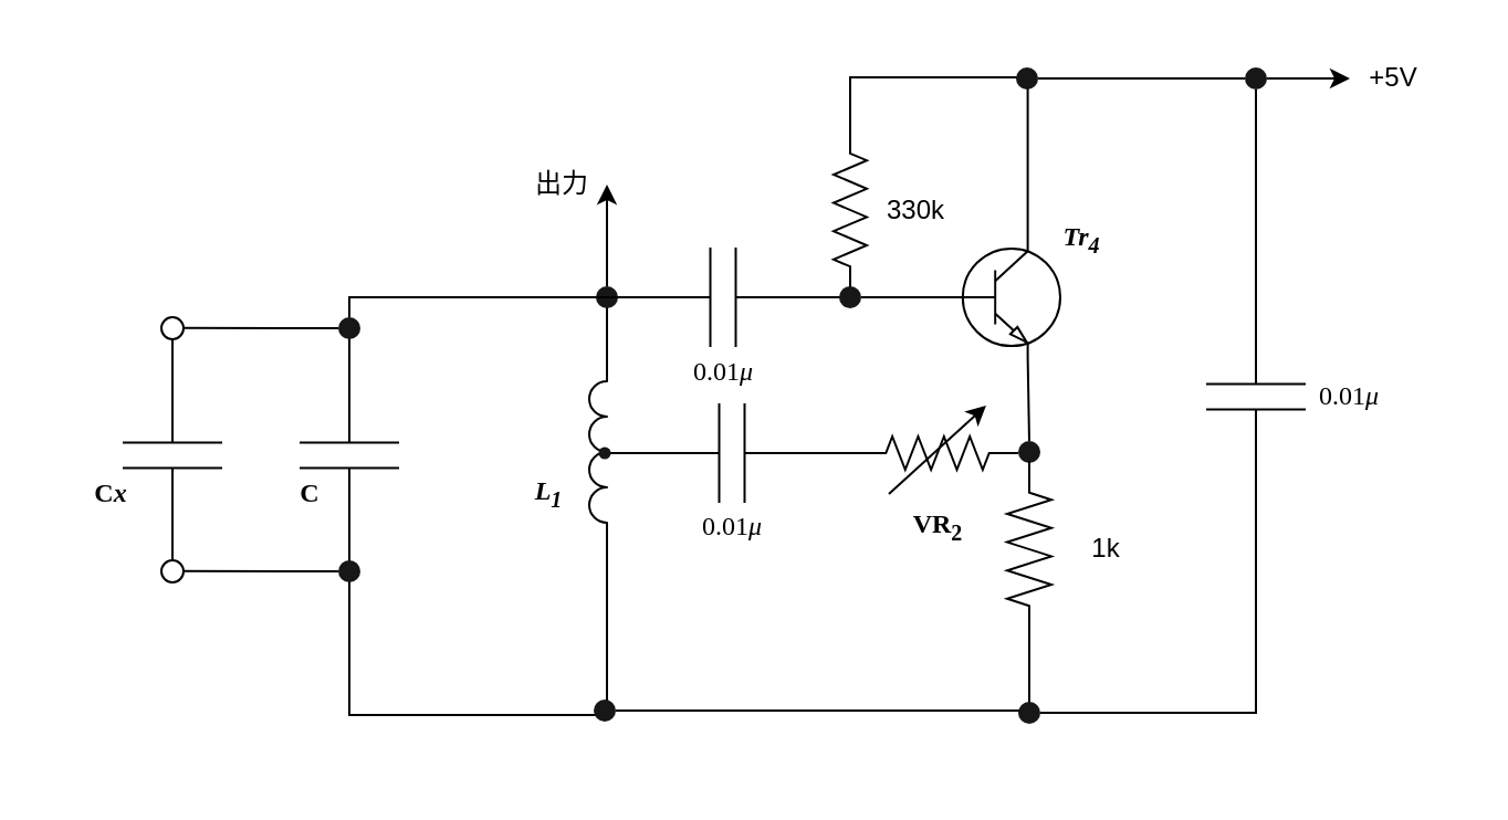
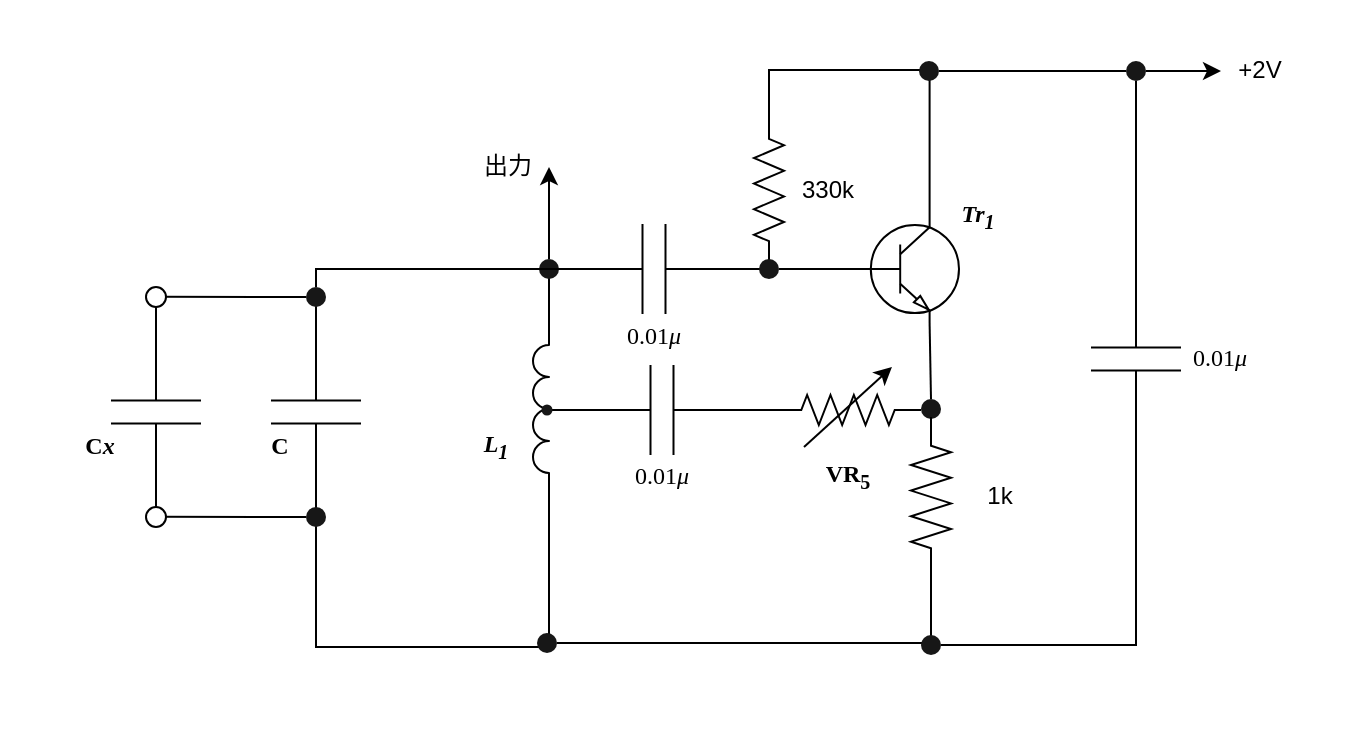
  <mxCell id="0" />
  <mxCell id="1" parent="0" />
  <mxCell id="2" value="" style="endArrow=none;html=1;rounded=0;fontFamily=Times New Roman;" edge="1" parent="1"><mxGeometry width="50" height="50" relative="1" as="geometry"><mxPoint x="80" y="147.86" as="sourcePoint" /><mxPoint x="152.5" y="148" as="targetPoint" /></mxGeometry></mxCell>
  <mxCell id="3" value="" style="endArrow=none;html=1;rounded=0;fontFamily=Times New Roman;" edge="1" parent="1" target="10"><mxGeometry width="50" height="50" relative="1" as="geometry"><mxPoint x="80" y="257.86" as="sourcePoint" /><mxPoint x="150" y="257.86" as="targetPoint" /></mxGeometry></mxCell>
  <mxCell id="4" value="" style="pointerEvents=1;verticalLabelPosition=bottom;shadow=0;dashed=0;align=center;html=1;verticalAlign=top;shape=mxgraph.electrical.capacitors.capacitor_1;rotation=90;" vertex="1" parent="1"><mxGeometry x="20" y="183" width="115" height="45" as="geometry" /></mxCell>
  <mxCell id="5" value="&lt;font face=&quot;Times New Roman&quot;&gt;&lt;b&gt;C&lt;i&gt;x&lt;/i&gt;&lt;/b&gt;&lt;/font&gt;" style="text;html=1;strokeColor=none;fillColor=none;align=center;verticalAlign=middle;whiteSpace=wrap;rounded=0;" vertex="1" parent="1"><mxGeometry x="20" y="208" width="60" height="30" as="geometry" /></mxCell>
  <mxCell id="6" value="" style="ellipse;whiteSpace=wrap;html=1;aspect=fixed;fontFamily=Times New Roman;strokeWidth=1;" vertex="1" parent="1"><mxGeometry x="72.5" y="253" width="10" height="10" as="geometry" /></mxCell>
  <mxCell id="7" value="" style="pointerEvents=1;verticalLabelPosition=bottom;shadow=0;dashed=0;align=center;html=1;verticalAlign=top;shape=mxgraph.electrical.capacitors.capacitor_1;rotation=90;" vertex="1" parent="1"><mxGeometry x="100" y="183" width="115" height="45" as="geometry" /></mxCell>
  <mxCell id="8" value="" style="ellipse;whiteSpace=wrap;html=1;aspect=fixed;fontFamily=Times New Roman;strokeWidth=1;" vertex="1" parent="1"><mxGeometry x="72.5" y="143" width="10" height="10" as="geometry" /></mxCell>
  <mxCell id="9" style="edgeStyle=orthogonalEdgeStyle;rounded=0;orthogonalLoop=1;jettySize=auto;html=1;entryX=0;entryY=1;entryDx=0;entryDy=0;entryPerimeter=0;fontFamily=Times New Roman;endArrow=none;endFill=0;" edge="1" parent="1" source="10" target="13"><mxGeometry relative="1" as="geometry"><Array as="points"><mxPoint x="157" y="323" /><mxPoint x="274" y="323" /></Array></mxGeometry></mxCell>
  <mxCell id="10" value="" style="ellipse;whiteSpace=wrap;html=1;aspect=fixed;fontSize=20;strokeWidth=1;align=center;strokeColor=none;fillColor=#171717;fontFamily=Times New Roman;" vertex="1" parent="1"><mxGeometry x="152.5" y="253" width="10" height="10" as="geometry" /></mxCell>
  <mxCell id="11" style="edgeStyle=orthogonalEdgeStyle;rounded=0;orthogonalLoop=1;jettySize=auto;html=1;entryX=1;entryY=1;entryDx=0;entryDy=0;entryPerimeter=0;fontFamily=Times New Roman;endArrow=none;endFill=0;" edge="1" parent="1" source="12" target="13"><mxGeometry relative="1" as="geometry"><Array as="points"><mxPoint x="158" y="134" /><mxPoint x="274" y="134" /></Array></mxGeometry></mxCell>
  <mxCell id="12" value="" style="ellipse;whiteSpace=wrap;html=1;aspect=fixed;fontSize=20;strokeWidth=1;align=center;strokeColor=none;fillColor=#171717;fontFamily=Times New Roman;" vertex="1" parent="1"><mxGeometry x="152.5" y="143" width="10" height="10" as="geometry" /></mxCell>
  <mxCell id="13" value="" style="pointerEvents=1;verticalLabelPosition=bottom;shadow=0;dashed=0;align=center;html=1;verticalAlign=top;shape=mxgraph.electrical.inductors.inductor_3;fontFamily=Times New Roman;strokeWidth=1;rotation=-90;" vertex="1" parent="1"><mxGeometry x="220" y="200" width="100" height="8" as="geometry" /></mxCell>
  <mxCell id="14" style="edgeStyle=orthogonalEdgeStyle;rounded=0;orthogonalLoop=1;jettySize=auto;html=1;fontFamily=Times New Roman;endArrow=none;endFill=0;entryX=1;entryY=0.5;entryDx=0;entryDy=0;entryPerimeter=0;" edge="1" parent="1" source="15" target="37"><mxGeometry relative="1" as="geometry"><mxPoint x="470" y="321" as="targetPoint" /><Array as="points"><mxPoint x="465" y="321" /></Array></mxGeometry></mxCell>
  <mxCell id="15" value="" style="ellipse;whiteSpace=wrap;html=1;aspect=fixed;fontSize=20;strokeWidth=1;align=center;strokeColor=none;fillColor=#171717;fontFamily=Times New Roman;" vertex="1" parent="1"><mxGeometry x="268" y="316" width="10" height="10" as="geometry" /></mxCell>
  <mxCell id="16" value="" style="shape=image;verticalLabelPosition=bottom;labelBackgroundColor=#ffffff;verticalAlign=top;aspect=fixed;imageAspect=0;image=https://analogista.jp/wp-content/uploads/2021/08/gnd01.jpg;" vertex="1" parent="1"><mxGeometry x="261.5" y="326" width="23" height="23" as="geometry" /></mxCell>
  <mxCell id="17" style="edgeStyle=orthogonalEdgeStyle;rounded=0;orthogonalLoop=1;jettySize=auto;html=1;fontFamily=Times New Roman;endArrow=classic;endFill=1;" edge="1" parent="1" source="18"><mxGeometry relative="1" as="geometry"><mxPoint x="274" y="83" as="targetPoint" /></mxGeometry></mxCell>
  <mxCell id="18" value="" style="ellipse;whiteSpace=wrap;html=1;aspect=fixed;fontSize=20;strokeWidth=1;align=center;strokeColor=none;fillColor=#171717;fontFamily=Times New Roman;" vertex="1" parent="1"><mxGeometry x="269" y="129" width="10" height="10" as="geometry" /></mxCell>
  <mxCell id="19" value="出力" style="text;html=1;strokeColor=none;fillColor=none;align=center;verticalAlign=middle;whiteSpace=wrap;rounded=0;fontFamily=Times New Roman;" vertex="1" parent="1"><mxGeometry x="239" y="73" width="30" height="20" as="geometry" /></mxCell>
  <mxCell id="20" value="&lt;font face=&quot;Times New Roman&quot;&gt;&lt;b&gt;C&lt;/b&gt;&lt;/font&gt;" style="text;html=1;strokeColor=none;fillColor=none;align=center;verticalAlign=middle;whiteSpace=wrap;rounded=0;" vertex="1" parent="1"><mxGeometry x="110" y="208" width="60" height="30" as="geometry" /></mxCell>
  <mxCell id="21" value="&lt;font face=&quot;Times New Roman&quot;&gt;&lt;i&gt;&lt;b&gt;L&lt;sub&gt;1&lt;/sub&gt;&lt;/b&gt;&lt;/i&gt;&lt;/font&gt;" style="text;html=1;strokeColor=none;fillColor=none;align=center;verticalAlign=middle;whiteSpace=wrap;rounded=0;" vertex="1" parent="1"><mxGeometry x="218" y="208" width="60" height="30" as="geometry" /></mxCell>
  <mxCell id="22" value="" style="pointerEvents=1;verticalLabelPosition=bottom;shadow=0;dashed=0;align=center;html=1;verticalAlign=top;shape=mxgraph.electrical.capacitors.capacitor_1;rotation=-180;" vertex="1" parent="1"><mxGeometry x="269" y="111.5" width="115" height="45" as="geometry" /></mxCell>
  <mxCell id="23" value="&lt;font face=&quot;Times New Roman&quot;&gt;0.01&lt;i&gt;μ&lt;/i&gt;&lt;/font&gt;" style="text;html=1;strokeColor=none;fillColor=none;align=center;verticalAlign=middle;whiteSpace=wrap;rounded=0;" vertex="1" parent="1"><mxGeometry x="296.5" y="153" width="60" height="30" as="geometry" /></mxCell>
  <mxCell id="24" value="" style="pointerEvents=1;verticalLabelPosition=bottom;shadow=0;dashed=0;align=center;html=1;verticalAlign=top;shape=mxgraph.electrical.resistors.resistor_2;fontFamily=Times New Roman;strokeWidth=1;rotation=-90;" vertex="1" parent="1"><mxGeometry x="344" y="87" width="80" height="15" as="geometry" /></mxCell>
  <mxCell id="25" value="" style="ellipse;whiteSpace=wrap;html=1;aspect=fixed;fontSize=20;strokeWidth=1;align=center;strokeColor=none;fillColor=#171717;fontFamily=Times New Roman;" vertex="1" parent="1"><mxGeometry x="379" y="129" width="10" height="10" as="geometry" /></mxCell>
  <mxCell id="26" value="330k" style="text;html=1;strokeColor=none;fillColor=none;align=center;verticalAlign=middle;whiteSpace=wrap;rounded=0;" vertex="1" parent="1"><mxGeometry x="384" y="79.5" width="60" height="30" as="geometry" /></mxCell>
  <mxCell id="27" style="edgeStyle=orthogonalEdgeStyle;rounded=0;orthogonalLoop=1;jettySize=auto;html=1;entryX=1;entryY=0.5;entryDx=0;entryDy=0;fontFamily=Times New Roman;endArrow=none;endFill=0;" edge="1" parent="1" source="30" target="25"><mxGeometry relative="1" as="geometry" /></mxCell>
  <mxCell id="28" style="edgeStyle=orthogonalEdgeStyle;rounded=0;orthogonalLoop=1;jettySize=auto;html=1;exitX=0.7;exitY=0;exitDx=0;exitDy=0;exitPerimeter=0;entryX=1;entryY=0.5;entryDx=0;entryDy=0;entryPerimeter=0;fontFamily=Times New Roman;endArrow=none;endFill=0;" edge="1" parent="1" source="30" target="24"><mxGeometry relative="1" as="geometry" /></mxCell>
  <mxCell id="29" style="edgeStyle=orthogonalEdgeStyle;rounded=0;orthogonalLoop=1;jettySize=auto;html=1;exitX=0.7;exitY=1;exitDx=0;exitDy=0;exitPerimeter=0;entryX=0.5;entryY=0;entryDx=0;entryDy=0;fontFamily=Times New Roman;endArrow=none;endFill=0;" edge="1" parent="1" source="30" target="36"><mxGeometry relative="1" as="geometry" /></mxCell>
  <mxCell id="30" value="" style="verticalLabelPosition=bottom;shadow=0;dashed=0;align=center;html=1;verticalAlign=top;shape=mxgraph.electrical.transistors.npn_transistor_1;fontFamily=Times New Roman;strokeWidth=1;" vertex="1" parent="1"><mxGeometry x="430" y="106.5" width="49" height="55" as="geometry" /></mxCell>
  <mxCell id="31" value="" style="pointerEvents=1;verticalLabelPosition=bottom;shadow=0;dashed=0;align=center;html=1;verticalAlign=top;shape=mxgraph.electrical.capacitors.capacitor_1;rotation=-180;" vertex="1" parent="1"><mxGeometry x="273" y="182" width="115" height="45" as="geometry" /></mxCell>
  <mxCell id="32" value="" style="ellipse;whiteSpace=wrap;html=1;aspect=fixed;fontSize=20;strokeWidth=1;align=center;strokeColor=none;fillColor=#171717;fontFamily=Times New Roman;" vertex="1" parent="1"><mxGeometry x="270.25" y="201.75" width="5.5" height="5.5" as="geometry" /></mxCell>
  <mxCell id="33" value="&lt;font face=&quot;Times New Roman&quot;&gt;0.01&lt;i&gt;μ&lt;/i&gt;&lt;/font&gt;" style="text;html=1;strokeColor=none;fillColor=none;align=center;verticalAlign=middle;whiteSpace=wrap;rounded=0;" vertex="1" parent="1"><mxGeometry x="300.5" y="223" width="60" height="30" as="geometry" /></mxCell>
  <mxCell id="34" value="" style="pointerEvents=1;verticalLabelPosition=bottom;shadow=0;dashed=0;align=center;html=1;verticalAlign=top;shape=mxgraph.electrical.resistors.resistor_2;fontFamily=Times New Roman;strokeWidth=1;rotation=0;" vertex="1" parent="1"><mxGeometry x="387" y="197" width="73" height="15" as="geometry" /></mxCell>
  <mxCell id="35" value="" style="endArrow=classic;html=1;rounded=0;fontFamily=Times New Roman;" edge="1" parent="1"><mxGeometry width="50" height="50" relative="1" as="geometry"><mxPoint x="401.5" y="223" as="sourcePoint" /><mxPoint x="445.5" y="183" as="targetPoint" /></mxGeometry></mxCell>
  <mxCell id="36" value="" style="ellipse;whiteSpace=wrap;html=1;aspect=fixed;fontSize=20;strokeWidth=1;align=center;strokeColor=none;fillColor=#171717;fontFamily=Times New Roman;" vertex="1" parent="1"><mxGeometry x="460" y="199" width="10" height="10" as="geometry" /></mxCell>
  <mxCell id="37" value="" style="pointerEvents=1;verticalLabelPosition=bottom;shadow=0;dashed=0;align=center;html=1;verticalAlign=top;shape=mxgraph.electrical.resistors.resistor_2;fontFamily=Times New Roman;strokeWidth=1;rotation=90;" vertex="1" parent="1"><mxGeometry x="425" y="238" width="80" height="20" as="geometry" /></mxCell>
  <mxCell id="38" value="1k" style="text;html=1;strokeColor=none;fillColor=none;align=center;verticalAlign=middle;whiteSpace=wrap;rounded=0;" vertex="1" parent="1"><mxGeometry x="470" y="233" width="60" height="30" as="geometry" /></mxCell>
- <mxCell id="39" value="&lt;font face=&quot;Times New Roman&quot;&gt;&lt;b&gt;VR&lt;sub&gt;2&lt;/sub&gt;&lt;/b&gt;&lt;/font&gt;" style="text;html=1;strokeColor=none;fillColor=none;align=center;verticalAlign=middle;whiteSpace=wrap;rounded=0;" vertex="1" parent="1"><mxGeometry x="393.5" y="223" width="60" height="30" as="geometry" /></mxCell>
+ <mxCell id="39" value="&lt;font face=&quot;Times New Roman&quot;&gt;&lt;b&gt;VR&lt;sub&gt;5&lt;/sub&gt;&lt;/b&gt;&lt;/font&gt;" style="text;html=1;strokeColor=none;fillColor=none;align=center;verticalAlign=middle;whiteSpace=wrap;rounded=0;" vertex="1" parent="1"><mxGeometry x="393.5" y="223" width="60" height="30" as="geometry" /></mxCell>
  <mxCell id="40" style="edgeStyle=orthogonalEdgeStyle;rounded=0;orthogonalLoop=1;jettySize=auto;html=1;entryX=1;entryY=0.5;entryDx=0;entryDy=0;entryPerimeter=0;fontFamily=Times New Roman;endArrow=none;endFill=0;" edge="1" parent="1" source="41" target="44"><mxGeometry relative="1" as="geometry" /></mxCell>
  <mxCell id="41" value="" style="ellipse;whiteSpace=wrap;html=1;aspect=fixed;fontSize=20;strokeWidth=1;align=center;strokeColor=none;fillColor=#171717;fontFamily=Times New Roman;" vertex="1" parent="1"><mxGeometry x="460" y="317" width="10" height="10" as="geometry" /></mxCell>
  <mxCell id="42" style="edgeStyle=orthogonalEdgeStyle;rounded=0;orthogonalLoop=1;jettySize=auto;html=1;entryX=0;entryY=0.5;entryDx=0;entryDy=0;entryPerimeter=0;fontFamily=Times New Roman;endArrow=none;endFill=0;startArrow=none;" edge="1" parent="1" source="47" target="44"><mxGeometry relative="1" as="geometry" /></mxCell>
  <mxCell id="43" value="" style="ellipse;whiteSpace=wrap;html=1;aspect=fixed;fontSize=20;strokeWidth=1;align=center;strokeColor=none;fillColor=#171717;fontFamily=Times New Roman;" vertex="1" parent="1"><mxGeometry x="459" y="30" width="10" height="10" as="geometry" /></mxCell>
  <mxCell id="44" value="" style="pointerEvents=1;verticalLabelPosition=bottom;shadow=0;dashed=0;align=center;html=1;verticalAlign=top;shape=mxgraph.electrical.capacitors.capacitor_1;rotation=90;" vertex="1" parent="1"><mxGeometry x="510" y="156.5" width="115" height="45" as="geometry" /></mxCell>
  <mxCell id="45" value="&lt;font face=&quot;Times New Roman&quot;&gt;0.01&lt;i&gt;μ&lt;/i&gt;&lt;/font&gt;" style="text;html=1;strokeColor=none;fillColor=none;align=center;verticalAlign=middle;whiteSpace=wrap;rounded=0;" vertex="1" parent="1"><mxGeometry x="580" y="164" width="60" height="30" as="geometry" /></mxCell>
  <mxCell id="46" style="edgeStyle=orthogonalEdgeStyle;rounded=0;orthogonalLoop=1;jettySize=auto;html=1;fontFamily=Times New Roman;endArrow=classic;endFill=1;" edge="1" parent="1" source="47"><mxGeometry relative="1" as="geometry"><mxPoint x="610" y="35" as="targetPoint" /></mxGeometry></mxCell>
  <mxCell id="47" value="" style="ellipse;whiteSpace=wrap;html=1;aspect=fixed;fontSize=20;strokeWidth=1;align=center;strokeColor=none;fillColor=#171717;fontFamily=Times New Roman;" vertex="1" parent="1"><mxGeometry x="562.5" y="30" width="10" height="10" as="geometry" /></mxCell>
  <mxCell id="48" value="" style="edgeStyle=orthogonalEdgeStyle;rounded=0;orthogonalLoop=1;jettySize=auto;html=1;entryX=0;entryY=0.5;entryDx=0;entryDy=0;entryPerimeter=0;fontFamily=Times New Roman;endArrow=none;endFill=0;" edge="1" parent="1" source="43" target="47"><mxGeometry relative="1" as="geometry"><mxPoint x="469" y="35" as="sourcePoint" /><mxPoint x="567.5" y="121.5" as="targetPoint" /></mxGeometry></mxCell>
- <mxCell id="49" value="+5V" style="text;html=1;strokeColor=none;fillColor=none;align=center;verticalAlign=middle;whiteSpace=wrap;rounded=0;" vertex="1" parent="1"><mxGeometry x="600" y="20" width="60" height="30" as="geometry" /></mxCell>
- <mxCell id="50" value="&lt;i&gt;&lt;b&gt;&lt;font face=&quot;Times New Roman&quot;&gt;Tr&lt;sub&gt;4&lt;/sub&gt;&lt;/font&gt;&lt;/b&gt;&lt;/i&gt;" style="text;html=1;strokeColor=none;fillColor=none;align=center;verticalAlign=middle;whiteSpace=wrap;rounded=0;" vertex="1" parent="1"><mxGeometry x="459" y="93" width="60" height="30" as="geometry" /></mxCell>
+ <mxCell id="49" value="+2V" style="text;html=1;strokeColor=none;fillColor=none;align=center;verticalAlign=middle;whiteSpace=wrap;rounded=0;" vertex="1" parent="1"><mxGeometry x="600" y="20" width="60" height="30" as="geometry" /></mxCell>
+ <mxCell id="50" value="&lt;i&gt;&lt;b&gt;&lt;font face=&quot;Times New Roman&quot;&gt;Tr&lt;sub&gt;1&lt;/sub&gt;&lt;/font&gt;&lt;/b&gt;&lt;/i&gt;" style="text;html=1;strokeColor=none;fillColor=none;align=center;verticalAlign=middle;whiteSpace=wrap;rounded=0;" vertex="1" parent="1"><mxGeometry x="459" y="93" width="60" height="30" as="geometry" /></mxCell>
